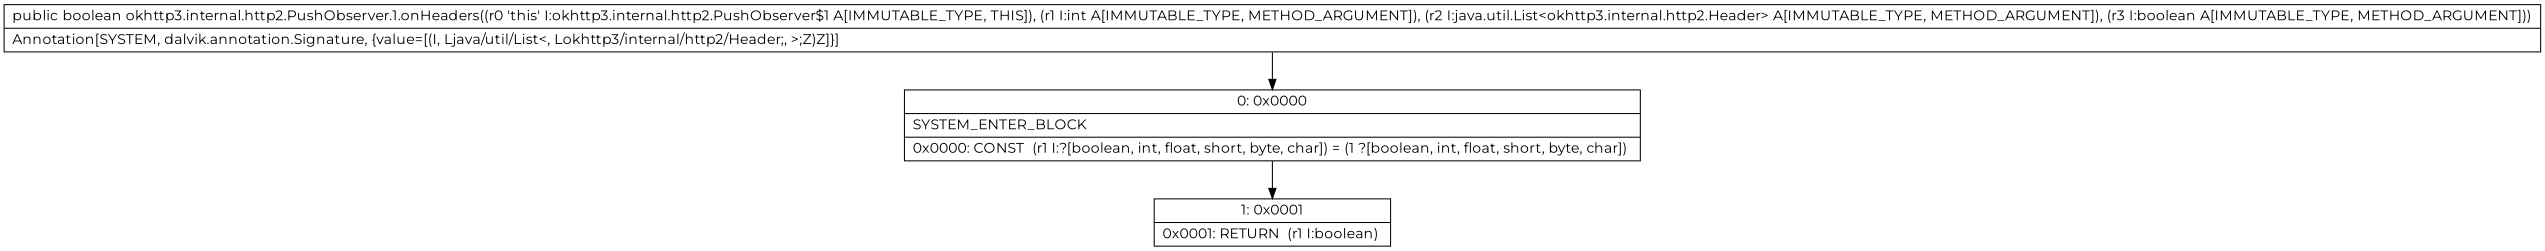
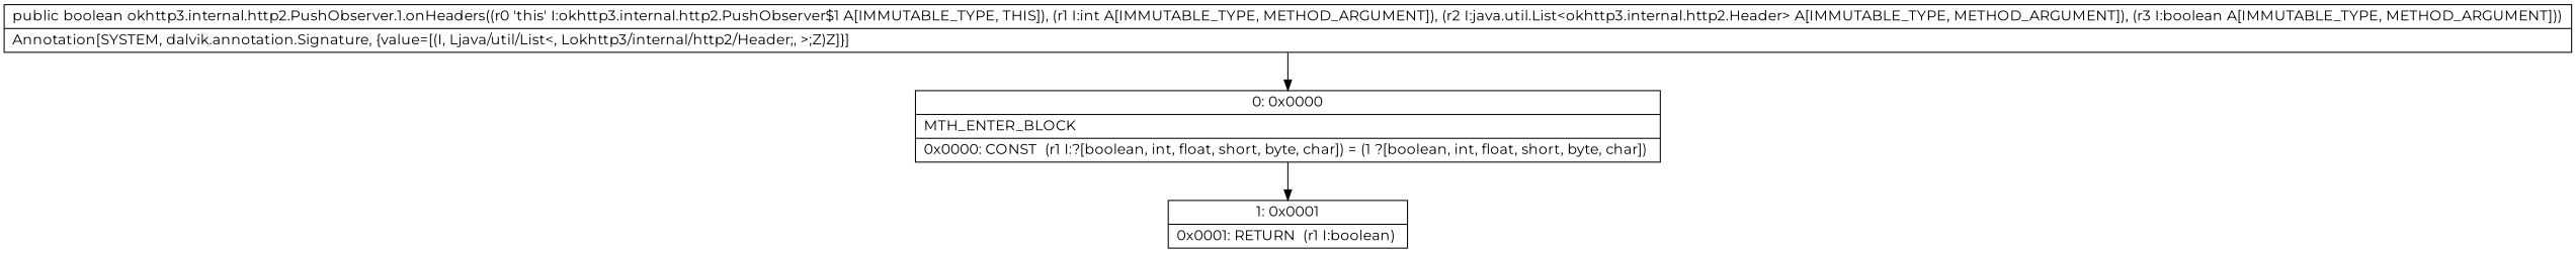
  digraph {
    fontname=Montserrat
    node [shape=record fontname=Montserrat]
    edge [fontname=Montserrat]
-   n1 [label="{0\:\ 0x0000|SYSTEM_ENTER_BLOCK\l|0x0000: CONST  (r1 I:?[boolean, int, float, short, byte, char]) = (1 ?[boolean, int, float, short, byte, char]) \l}"]
+   n1 [label="{0\:\ 0x0000|MTH_ENTER_BLOCK\l|0x0000: CONST  (r1 I:?[boolean, int, float, short, byte, char]) = (1 ?[boolean, int, float, short, byte, char]) \l}"]
    n2 [label="{1\:\ 0x0001|0x0001: RETURN  (r1 I:boolean) \l}"]
    n3 [label="{public boolean okhttp3.internal.http2.PushObserver.1.onHeaders((r0 'this' I:okhttp3.internal.http2.PushObserver$1 A[IMMUTABLE_TYPE, THIS]), (r1 I:int A[IMMUTABLE_TYPE, METHOD_ARGUMENT]), (r2 I:java.util.List\<okhttp3.internal.http2.Header\> A[IMMUTABLE_TYPE, METHOD_ARGUMENT]), (r3 I:boolean A[IMMUTABLE_TYPE, METHOD_ARGUMENT]))  | Annotation[SYSTEM, dalvik.annotation.Signature, \{value=[(I, Ljava\/util\/List\<, Lokhttp3\/internal\/http2\/Header;, \>;Z)Z]\}]\l}"]
    n1 -> n2
    n3 -> n1
  }
